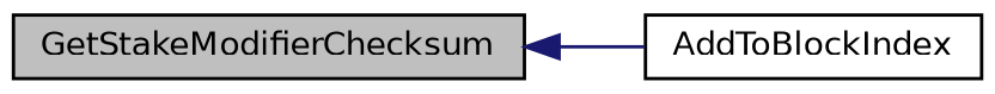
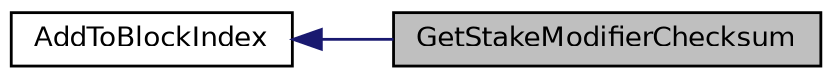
  digraph {
    rankdir=LR
    node [color=black fontname=Helvetica fontsize=10 shape=record style=filled]
    n1 [fillcolor=grey75 fontcolor=black height=0.2 label=GetStakeModifierChecksum width=0.4]
    n2 [fillcolor=white height=0.2 label=AddToBlockIndex width=0.4]
-   n1 -> n2 [color=midnightblue dir=back fontname=Helvetica fontsize=10 labelfontname=Helvetica labelfontsize=10 style=solid]
+   n2 -> n1 [color=midnightblue dir=back fontname=Helvetica fontsize=10 labelfontname=Helvetica labelfontsize=10 style=solid]
  }
